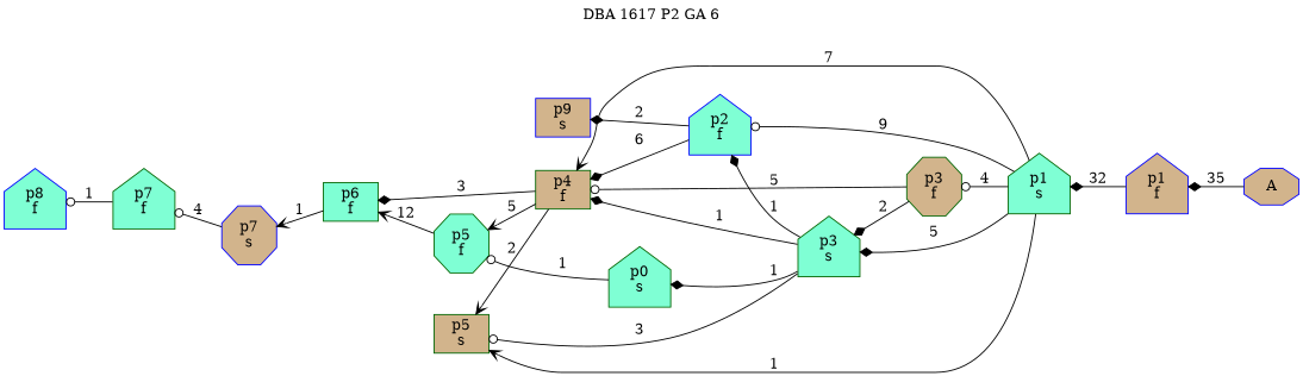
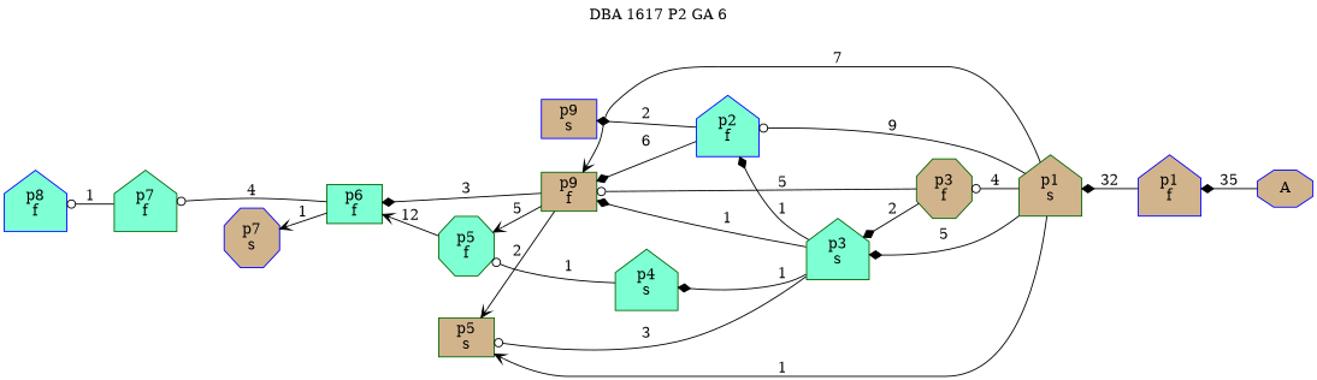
  digraph {
    fontname="DejaVu Serif"
    label=" DBA 1617 P2 GA 6 "
    labelloc=tl
    rankdir=RL
    node [color=darkgreen fillcolor=aquamarine fontname="DejaVu Serif" shape=house style=filled]
    edge [arrowhead=diamond fontname="DejaVu Serif"]
    n1 [color=blue fillcolor=tan label=A shape=octagon]
    n2 [color=blue fillcolor=tan label="p1\nf"]
-   n3 [label="p1\ns"]
+   n3 [fillcolor=tan label="p1\ns"]
    n4 [color=blue label="p2\nf"]
    n5 [fillcolor=tan label="p3\nf" shape=octagon]
    n6 [label="p3\ns"]
-   n7 [fillcolor=tan label="p4\nf" shape=box]
+   n7 [fillcolor=tan label="p9\nf" shape=box]
    n8 [fillcolor=tan label="p5\ns" shape=box]
    n9 [color=blue fillcolor=tan label="p9\ns" shape=box]
-   n10 [label="p0\ns"]
+   n10 [label="p4\ns"]
    n11 [label="p5\nf" shape=octagon]
    n12 [label="p6\nf" shape=box]
    n13 [label="p7\nf"]
    n14 [color=blue fillcolor=tan label="p7\ns" shape=octagon]
    n15 [color=blue label="p8\nf"]
    n1 -> n2 [label=35]
    n2 -> n3 [label=32]
    n3 -> n4 [arrowhead=odot label=9]
    n3 -> n5 [arrowhead=odot label=4]
    n3 -> n6 [label=5]
    n3 -> n7 [arrowhead=vee label=7]
    n3 -> n8 [arrowhead=vee label=1]
    n4 -> n7 [label=6]
    n4 -> n9 [label=2]
    n5 -> n6 [label=2]
    n5 -> n7 [arrowhead=odot label=5]
    n6 -> n4 [label=1]
    n6 -> n7 [label=1]
    n6 -> n8 [arrowhead=odot label=3]
    n6 -> n10 [label=1]
    n7 -> n8 [arrowhead=vee label=2]
    n7 -> n11 [arrowhead=vee label=5]
    n7 -> n12 [label=3]
    n10 -> n11 [arrowhead=odot label=1]
    n11 -> n12 [arrowhead=vee label=12]
-   n14 -> n13 [arrowhead=odot label=4]
+   n12 -> n13 [arrowhead=odot label=4]
    n12 -> n14 [arrowhead=vee label=1]
    n13 -> n15 [arrowhead=odot label=1]
  }
